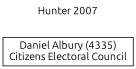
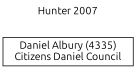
  digraph {
    label="Hunter 2007"
    labelloc=t
    mclimit=10
    rankdir=LR
    fontname=Ubuntu
-   n1 [label="Daniel Albury (4335)\nCitizens Electoral Council" shape=box fontname=Ubuntu]
+   n1 [label="Daniel Albury (4335)\nCitizens Daniel Council" shape=box fontname=Ubuntu]
  }
